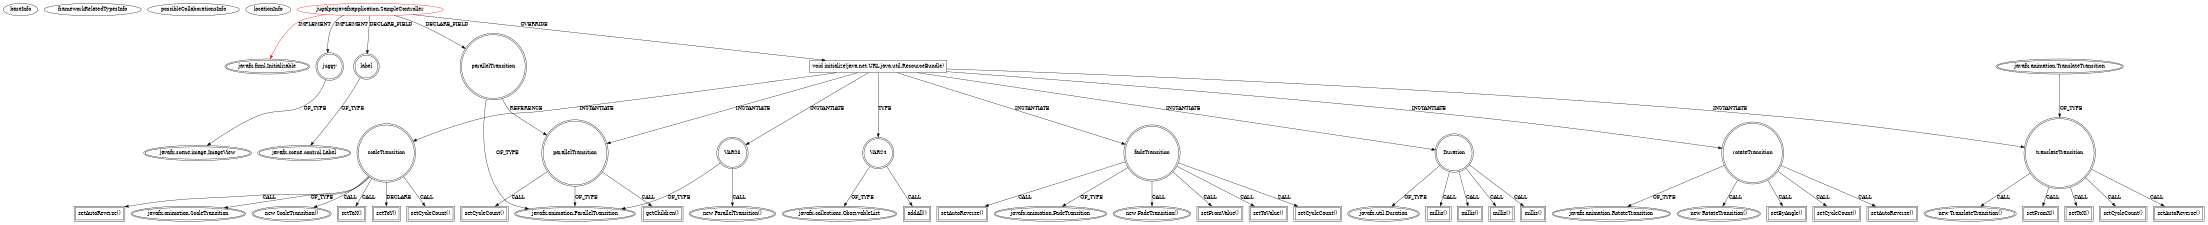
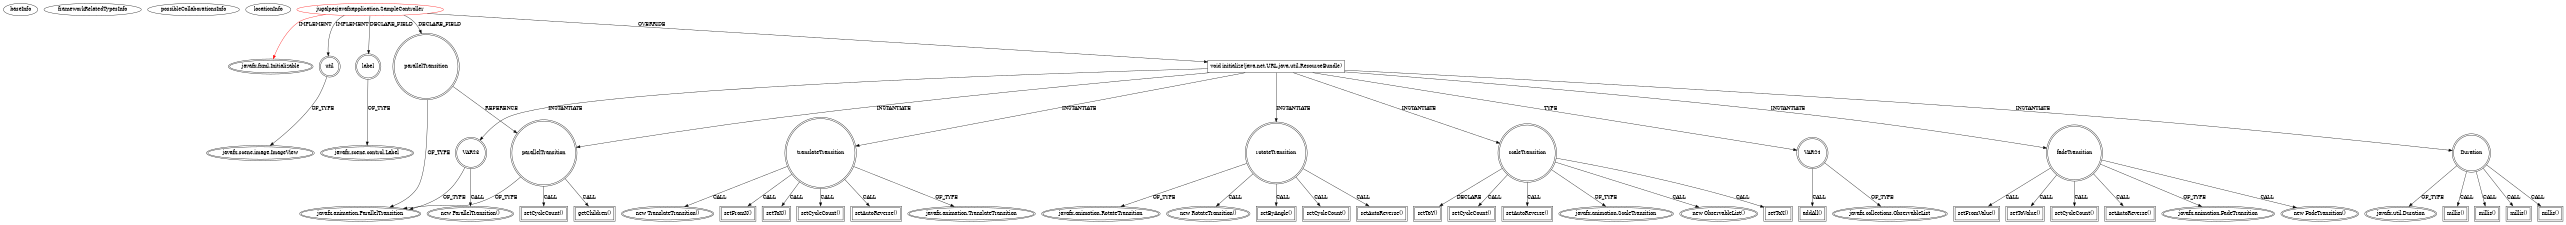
  digraph {
    node [isFrameworkType=true vertexType=INSIDE_CALL peripheries=2 shape=box]
    baseInfo [category=extension_graph graphId=4309 isAnonymous=false possibleRelation=false isFrameworkType="" vertexType="" peripheries="" shape=""]
    frameworkRelatedTypesInfo [0="javafx.fxml.Initializable" isFrameworkType="" vertexType="" peripheries="" shape=""]
    possibleCollaborationsInfo [isFrameworkType="" vertexType="" peripheries="" shape=""]
    locationInfo [contextSignature=SampleController filePath="/steveonjava-AlpesJUG/AlpesJUG-master/JUGAlpesJavaFXApplication/src/jugalpesjavafxapplication/SampleController.java" graphId=4309 projectName="steveonjava-AlpesJUG" isFrameworkType="" vertexType="" peripheries="" shape=""]
    n5 [color=red isFrameworkType=false label="jugalpesjavafxapplication.SampleController" vertexType=ROOT_CLIENT_CLASS_DECLARATION peripheries="" shape=""]
    n6 [label="javafx.fxml.Initializable" vertexType=FRAMEWORK_INTERFACE_TYPE shape=""]
-   n7 [label=juggy shape=circle vertexType=FIELD_DECLARATION]
+   n7 [label=util shape=circle vertexType=FIELD_DECLARATION]
    n8 [label=label shape=circle vertexType=FIELD_DECLARATION]
    n9 [label=parallelTransition shape=circle vertexType=FIELD_DECLARATION]
    n10 [isFrameworkType=false label="void initialize(java.net.URL,java.util.ResourceBundle)" vertexType=OVERRIDING_METHOD_DECLARATION peripheries=""]
    n11 [label="javafx.scene.image.ImageView" vertexType=FRAMEWORK_CLASS_TYPE shape=""]
    n12 [label="javafx.scene.control.Label" vertexType=FRAMEWORK_CLASS_TYPE shape=""]
    n13 [label="javafx.animation.ParallelTransition" vertexType=FRAMEWORK_CLASS_TYPE shape=""]
    n14 [label=parallelTransition shape=circle vertexType=VARIABLE_EXPRESION]
    n15 [label=fadeTransition shape=circle vertexType=VARIABLE_EXPRESION]
    n16 [label=Duration shape=circle vertexType=VARIABLE_EXPRESION]
    n17 [label=translateTransition shape=circle vertexType=VARIABLE_EXPRESION]
    n18 [label=rotateTransition shape=circle vertexType=VARIABLE_EXPRESION]
    n19 [label=scaleTransition shape=circle vertexType=VARIABLE_EXPRESION]
    n20 [label=VAR23 shape=circle vertexType=VARIABLE_EXPRESION]
    n21 [label=VAR24 shape=circle vertexType=VARIABLE_EXPRESION]
    n22 [label="getChildren()"]
    n23 [label="setCycleCount()"]
    n24 [label="javafx.animation.FadeTransition" vertexType=FRAMEWORK_CLASS_TYPE shape=""]
    n25 [label="new FadeTransition()" vertexType=CONSTRUCTOR_CALL shape=""]
    n26 [label="setFromValue()"]
    n27 [label="setToValue()"]
    n28 [label="setCycleCount()"]
    n29 [label="setAutoReverse()"]
    n30 [label="javafx.util.Duration" vertexType=FRAMEWORK_CLASS_TYPE shape=""]
    n31 [label="millis()"]
    n32 [label="millis()"]
    n33 [label="millis()"]
    n34 [label="millis()"]
    n35 [label="javafx.animation.TranslateTransition" vertexType=FRAMEWORK_CLASS_TYPE shape=""]
    n36 [label="new TranslateTransition()" vertexType=CONSTRUCTOR_CALL shape=""]
    n37 [label="setFromX()"]
    n38 [label="setToX()"]
    n39 [label="setCycleCount()"]
    n40 [label="setAutoReverse()"]
    n41 [label="javafx.animation.RotateTransition" vertexType=FRAMEWORK_CLASS_TYPE shape=""]
    n42 [label="new RotateTransition()" vertexType=CONSTRUCTOR_CALL shape=""]
    n43 [label="setByAngle()"]
    n44 [label="setCycleCount()"]
    n45 [label="setAutoReverse()"]
    n46 [label="javafx.animation.ScaleTransition" vertexType=FRAMEWORK_CLASS_TYPE shape=""]
-   n47 [label="new ScaleTransition()" vertexType=CONSTRUCTOR_CALL shape=""]
+   n47 [label="new ObservableList()" vertexType=CONSTRUCTOR_CALL shape=""]
    n48 [label="setToX()"]
    n49 [label="setToY()"]
    n50 [label="setCycleCount()"]
    n51 [label="setAutoReverse()"]
    n52 [label="new ParallelTransition()" vertexType=CONSTRUCTOR_CALL shape=""]
    n53 [label="javafx.collections.ObservableList" vertexType=FRAMEWORK_INTERFACE_TYPE shape=""]
    n54 [label="addAll()"]
    n5 -> n6 [color=red label=IMPLEMENT]
    n5 -> n7 [label=IMPLEMENT]
    n5 -> n8 [label=DECLARE_FIELD]
    n5 -> n9 [label=DECLARE_FIELD]
    n5 -> n10 [label=OVERRIDE]
    n7 -> n11 [label=OF_TYPE]
    n8 -> n12 [label=OF_TYPE]
    n9 -> n13 [label=OF_TYPE]
    n9 -> n14 [label=REFERENCE]
    n10 -> n14 [label=INSTANTIATE]
    n10 -> n15 [label=INSTANTIATE]
    n10 -> n16 [label=INSTANTIATE]
    n10 -> n17 [label=INSTANTIATE]
    n10 -> n18 [label=INSTANTIATE]
    n10 -> n19 [label=INSTANTIATE]
    n10 -> n20 [label=INSTANTIATE]
    n10 -> n21 [label=TYPE]
    n14 -> n13 [label=OF_TYPE]
    n14 -> n22 [label=CALL]
    n14 -> n23 [label=CALL]
    n15 -> n24 [label=OF_TYPE]
    n15 -> n25 [label=CALL]
    n15 -> n26 [label=CALL]
    n15 -> n27 [label=CALL]
    n15 -> n28 [label=CALL]
    n15 -> n29 [label=CALL]
    n16 -> n30 [label=OF_TYPE]
    n16 -> n31 [label=CALL]
    n16 -> n32 [label=CALL]
    n16 -> n33 [label=CALL]
    n16 -> n34 [label=CALL]
-   n35 -> n17 [label=OF_TYPE]
+   n17 -> n35 [label=OF_TYPE]
    n17 -> n36 [label=CALL]
    n17 -> n37 [label=CALL]
    n17 -> n38 [label=CALL]
    n17 -> n39 [label=CALL]
    n17 -> n40 [label=CALL]
    n18 -> n41 [label=OF_TYPE]
    n18 -> n42 [label=CALL]
    n18 -> n43 [label=CALL]
    n18 -> n44 [label=CALL]
    n18 -> n45 [label=CALL]
    n19 -> n46 [label=OF_TYPE]
    n19 -> n47 [label=CALL]
    n19 -> n48 [label=CALL]
    n19 -> n49 [label=DECLARE]
    n19 -> n50 [label=CALL]
    n19 -> n51 [label=CALL]
    n20 -> n13 [label=OF_TYPE]
    n20 -> n52 [label=CALL]
    n21 -> n53 [label=OF_TYPE]
    n21 -> n54 [label=CALL]
  }
